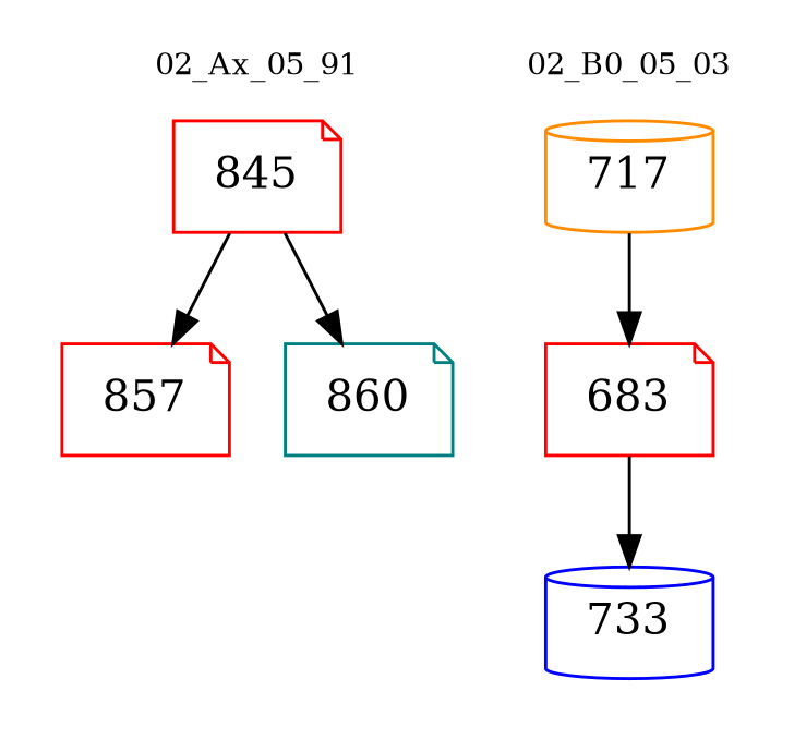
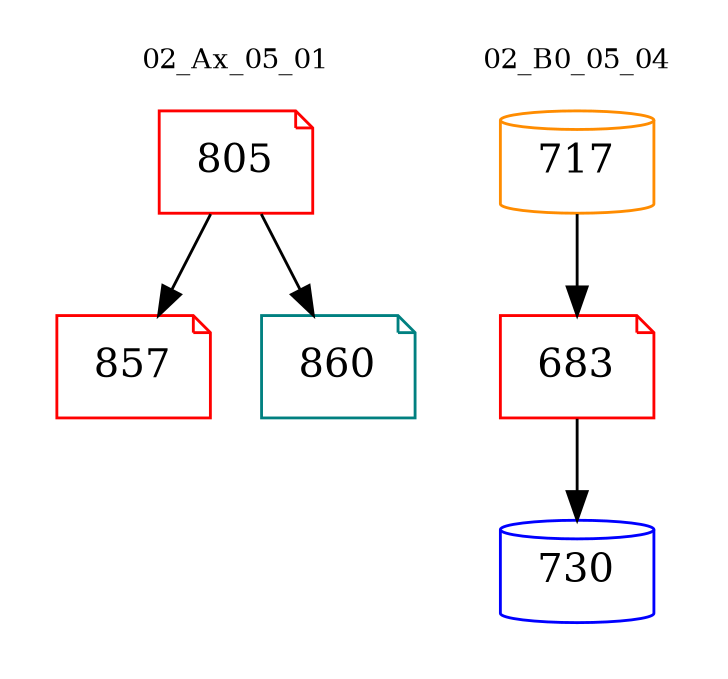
  digraph {
    node [color=red shape=note]
    edge [color=black]
-   n1 [label=845]
+   n1 [label=805]
    n2 [label=857]
    n3 [color=teal label=860]
    n4 [color=darkorange label=717 shape=cylinder]
    n5 [label=683]
-   n6 [color=blue label=733 shape=cylinder]
+   n6 [color=blue label=730 shape=cylinder]
    subgraph cluster_1 {
      color=white
      fontsize=10
-     label="02_Ax_05_91"
+     label="02_Ax_05_01"
      n1
      n2
      n3
    }
    subgraph cluster_2 {
      color=white
      fontsize=10
-     label="02_B0_05_03"
+     label="02_B0_05_04"
      n4
      n5
      n6
    }
    n1 -> n2
    n1 -> n3
    n4 -> n5
    n5 -> n6
  }
